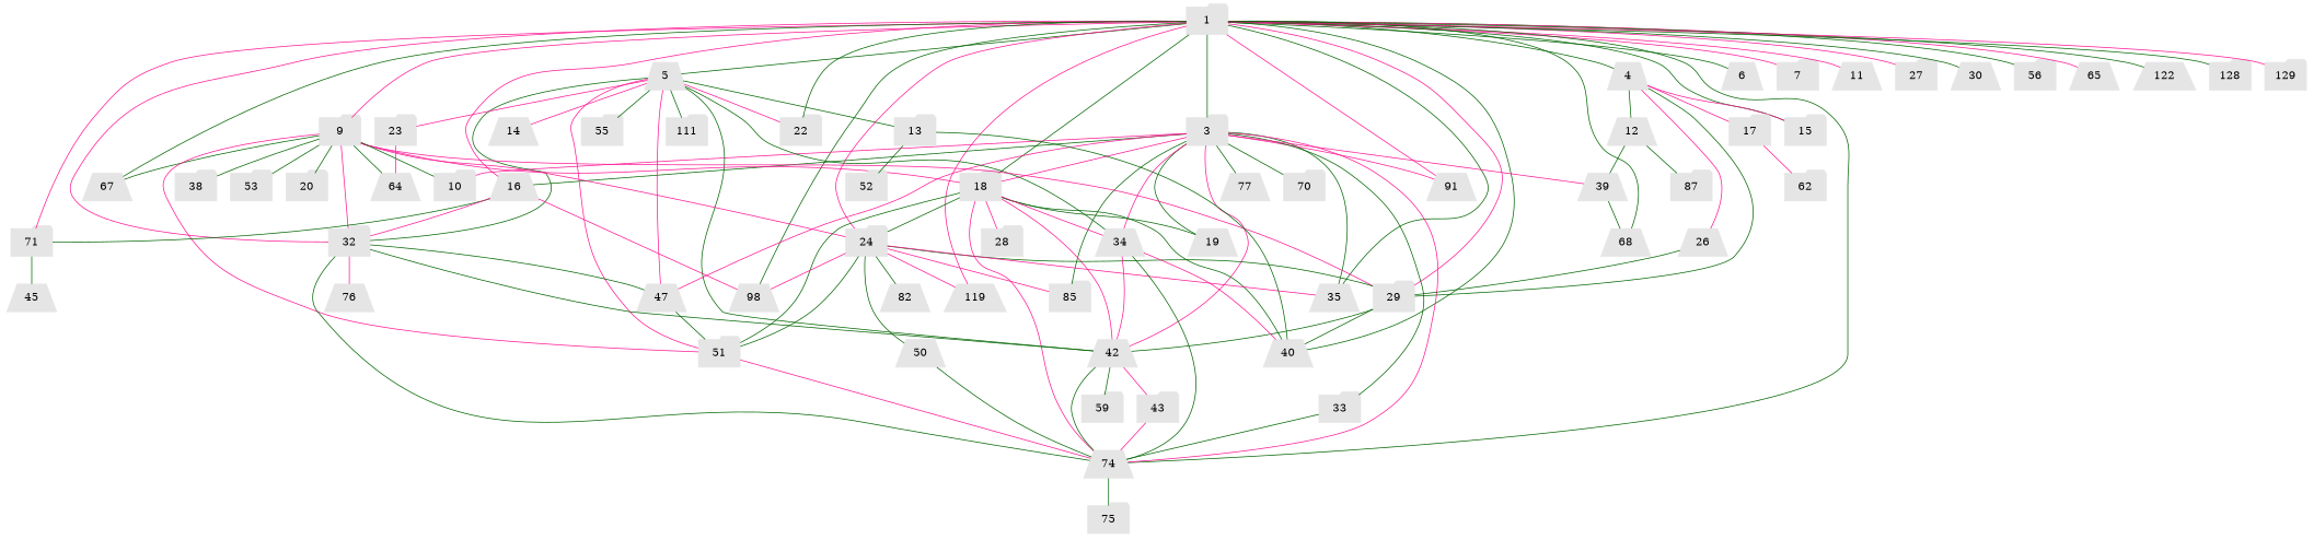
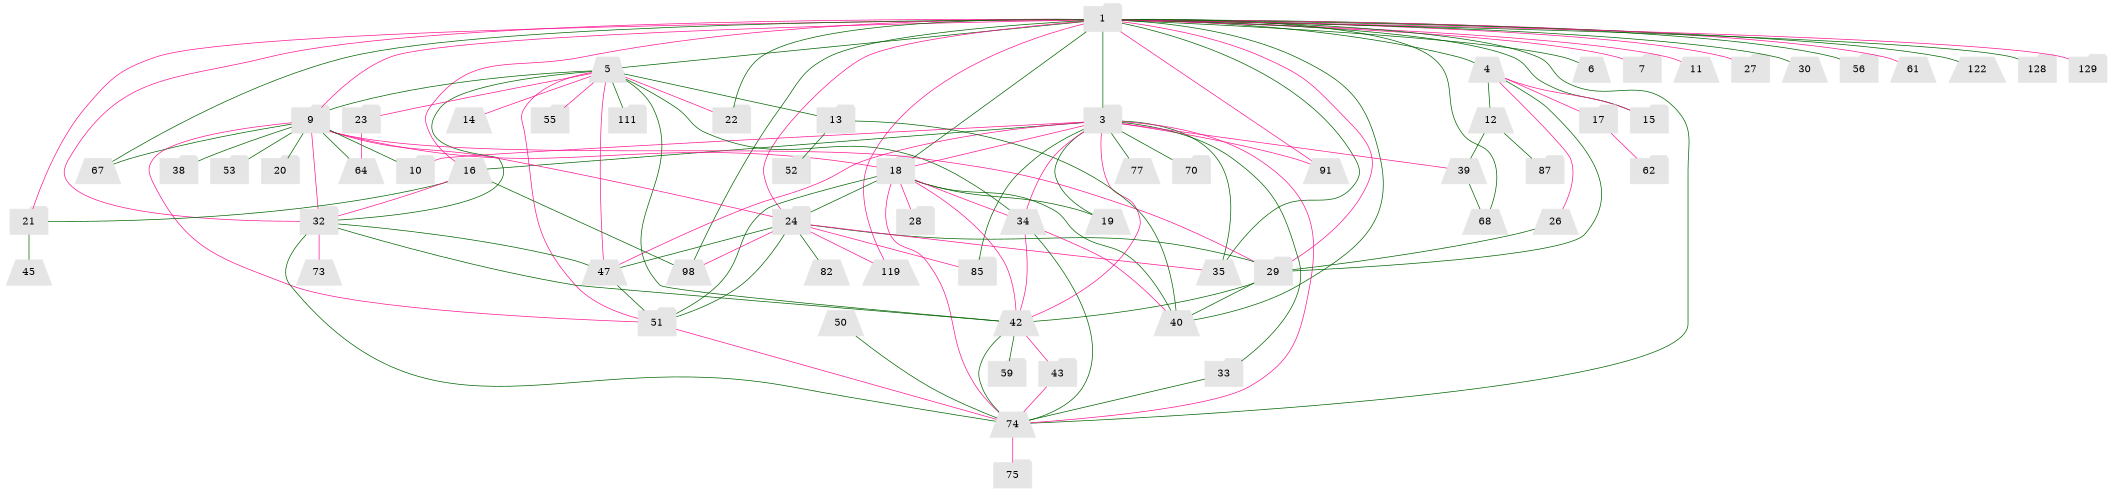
  graph {
    node [color=gray90 shape=folder style=filled]
    edge [color=darkgreen]
    1 [super="+2+54+31"]
    3 [super="+61+49"]
    4 [shape=trapezium super="+63"]
    5 [shape=trapezium super="+8+130"]
    6 [shape=trapezium]
    7
    9 [super="+36+88+114+120+23"]
    11 [shape=trapezium]
    15
    16 [shape=trapezium super="+118"]
    18 [super="+78+71+94"]
-   21 [label=71]
+   21
    22 [super="+95"]
    24 [super="+44+37+48+96+89"]
    27
    29 [super="+72"]
    30 [shape=trapezium]
    32 [super="+41"]
    35 [shape=trapezium super="+46"]
    40 [shape=trapezium super="+126+117"]
    56
-   65 [shape=trapezium]
+   65 [shape=trapezium label=61]
    67 [shape=trapezium]
    68 [shape=trapezium]
    74 [shape=trapezium super="+108+107+79+80"]
    91 [shape=trapezium]
    98 [shape=trapezium]
    119 [shape=trapezium]
    122 [shape=trapezium]
    128
    129
    10
    19 [shape=trapezium]
    33
    34 [shape=trapezium super="+60"]
    39 [shape=trapezium super="+123"]
    42 [shape=trapezium]
    47 [shape=trapezium super="+93+104"]
    70
    77 [shape=trapezium]
    85
    12 [shape=trapezium]
    17
    26 [shape=trapezium super="+116"]
    13
    14 [shape=trapezium]
    n47 [label=23]
    51 [super="+66"]
    55
    111
    20
    38
    53 [super="+131"]
    64 [shape=trapezium]
    28
    45 [shape=trapezium]
    50 [shape=trapezium super="+92"]
    82 [shape=trapezium]
-   73 [shape=trapezium label=76]
+   73 [shape=trapezium]
    75
    43
    59
    87
    62
    52
    1 -- 3 [weight=4]
    1 -- 4
    1 -- 5 [weight=2]
    1 -- 6
    1 -- 7 [color=deeppink]
    1 -- 9 [color=deeppink]
    1 -- 11 [color=deeppink]
    1 -- 15
    1 -- 16 [color=deeppink]
    1 -- 18
    1 -- 21 [color=deeppink weight=2]
    1 -- 22
    1 -- 24 [color=deeppink weight=4]
    1 -- 27 [color=deeppink]
    1 -- 29 [color=deeppink]
    1 -- 30
    1 -- 32 [color=deeppink weight=2]
    1 -- 35
    1 -- 40
    1 -- 56
    1 -- 65 [color=deeppink]
    1 -- 67
    1 -- 68
    1 -- 74
    1 -- 91 [color=deeppink]
    1 -- 98
    1 -- 119 [color=deeppink]
    1 -- 122
    1 -- 128
    1 -- 129 [color=deeppink]
    3 -- 16
    3 -- 18 [color=deeppink]
    3 -- 35
    3 -- 74 [color=deeppink]
    3 -- 91 [color=deeppink]
    3 -- 10 [color=deeppink]
    3 -- 19
    3 -- 33
    3 -- 34 [color=deeppink]
    3 -- 39 [color=deeppink]
    3 -- 42 [color=deeppink]
    3 -- 47 [color=deeppink]
    3 -- 70
    3 -- 77
    3 -- 85
    4 -- 15 [color=deeppink]
    4 -- 29
    4 -- 12
    4 -- 17 [color=deeppink]
    4 -- 26 [color=deeppink]
+   5 -- 9
    5 -- 22 [color=deeppink]
    5 -- 32
    5 -- 34
    5 -- 42
    5 -- 47 [color=deeppink]
    5 -- 13
    5 -- 14 [color=deeppink]
    5 -- n47 [color=deeppink]
    5 -- 51 [color=deeppink]
-   5 -- 55
+   5 -- 55 [color=deeppink]
    5 -- 111
    9 -- 18 [color=deeppink]
    9 -- 24 [color=deeppink]
    9 -- 29 [color=deeppink]
    9 -- 32 [color=deeppink weight=2]
    9 -- 67
    9 -- 10
    9 -- 51 [color=deeppink]
    9 -- 20
    9 -- 38
    9 -- 53
    9 -- 64
    16 -- 21
    16 -- 32 [color=deeppink]
-   16 -- 98 [color=deeppink]
+   16 -- 98
    18 -- 24 [weight=2]
    18 -- 40
    18 -- 74 [color=deeppink]
    18 -- 19
    18 -- 34 [color=deeppink]
    18 -- 42 [color=deeppink]
    18 -- 51
    18 -- 28 [color=deeppink]
    21 -- 45
    24 -- 29 [weight=2]
    24 -- 35 [color=deeppink]
    24 -- 98 [color=deeppink]
    24 -- 119 [color=deeppink]
    24 -- 85 [color=deeppink]
    24 -- 51
-   24 -- 50
+   24 -- 47
    24 -- 82
    29 -- 40
    29 -- 42
    32 -- 74
    32 -- 42
    32 -- 47
    32 -- 73 [color=deeppink]
-   74 -- 75
+   74 -- 75 [color=deeppink]
    33 -- 74
    34 -- 40 [color=deeppink]
    34 -- 74
    34 -- 42 [color=deeppink]
    39 -- 68
    42 -- 74
    42 -- 43 [color=deeppink]
    42 -- 59
    47 -- 51
    12 -- 39
    12 -- 87
    17 -- 62 [color=deeppink]
    26 -- 29
    13 -- 40
    13 -- 52
    n47 -- 64 [color=deeppink]
    51 -- 74 [color=deeppink]
    50 -- 74
    43 -- 74 [color=deeppink]
  }
